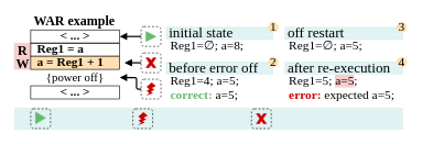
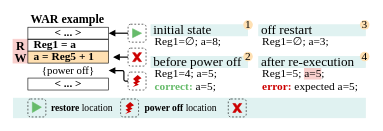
  <mxCell id="0" />
  <mxCell id="1" parent="0" />
  <mxCell id="2" value="" style="rounded=0;whiteSpace=wrap;html=1;labelBackgroundColor=#FFE0B2;fontFamily=Linux Biolinum;fontSource=https%3A%2F%2Ffonts.googleapis.com%2Fcss%3Ffamily%3DLinux%2BBiolinum;fontSize=10;fontColor=#FFB570;fillColor=#F8CECC;strokeWidth=1;strokeColor=#F8CECC;" parent="1" vertex="1"><mxGeometry x="20" y="65" width="25" height="40" as="geometry" /></mxCell>
  <mxCell id="3" value="" style="rounded=0;whiteSpace=wrap;html=1;labelBackgroundColor=#FFE0B2;fontFamily=Linux Biolinum;fontSource=https%3A%2F%2Ffonts.googleapis.com%2Fcss%3Ffamily%3DLinux%2BBiolinum;fontSize=19;fontColor=#FFE0B2;strokeColor=none;strokeWidth=2;fillColor=#E0F2F1;" parent="1" vertex="1"><mxGeometry x="20" y="163" width="590" height="34" as="geometry" /></mxCell>
  <mxCell id="4" value="&lt;div style=&quot;font-size: 20px;&quot;&gt;&lt;span style=&quot;font-size: 20px;&quot;&gt;&lt;b style=&quot;font-size: 20px;&quot;&gt;WAR example&lt;/b&gt;&lt;/span&gt;&lt;/div&gt;" style="text;whiteSpace=wrap;html=1;fontSize=20;fontColor=#000000;verticalAlign=middle;align=left;spacing=0;spacingLeft=5;rounded=1;shadow=0;sketch=0;glass=0;strokeWidth=5;arcSize=4;fontFamily=Linux Biolinum;fontSource=https%3A%2F%2Ffonts.googleapis.com%2Fcss%3Ffamily%3DLinux%2BBiolinum;fillColor=none;strokeColor=none;spacingBottom=6;" parent="1" vertex="1"><mxGeometry x="45" y="20" width="135" height="25" as="geometry" /></mxCell>
  <mxCell id="5" value="&lt;font style=&quot;font-size: 19px;&quot;&gt;&amp;lt; ... &amp;gt;&lt;/font&gt;" style="text;whiteSpace=wrap;html=1;fontSize=19;fontColor=#000000;verticalAlign=middle;spacingLeft=0;spacing=0;align=center;strokeColor=default;fontStyle=1;fontFamily=Inconsolata;" parent="1" vertex="1"><mxGeometry x="45" y="45" width="135" height="20" as="geometry" /></mxCell>
  <mxCell id="6" value="Reg1 = a" style="text;whiteSpace=wrap;html=1;fontSize=19;fontColor=#000000;verticalAlign=middle;spacing=0;spacingLeft=10;fontFamily=Inconsolata;fontStyle=1;strokeColor=default;" parent="1" vertex="1"><mxGeometry x="45" y="65" width="135" height="20" as="geometry" /></mxCell>
- <mxCell id="7" value="a = Reg1 + 1" style="text;whiteSpace=wrap;html=1;fontSize=19;fontColor=#000000;verticalAlign=middle;spacing=0;spacingLeft=10;fontFamily=Inconsolata;fontStyle=1;strokeColor=default;fillColor=#FFE0B2;" parent="1" vertex="1"><mxGeometry x="45" y="85" width="135" height="20" as="geometry" /></mxCell>
+ <mxCell id="7" value="a = Reg5 + 1" style="text;whiteSpace=wrap;html=1;fontSize=19;fontColor=#000000;verticalAlign=middle;spacing=0;spacingLeft=10;fontFamily=Inconsolata;fontStyle=1;strokeColor=default;fillColor=#FFE0B2;" parent="1" vertex="1"><mxGeometry x="45" y="85" width="135" height="20" as="geometry" /></mxCell>
  <mxCell id="8" style="edgeStyle=orthogonalEdgeStyle;rounded=0;orthogonalLoop=1;jettySize=auto;html=1;entryX=1;entryY=0.5;entryDx=0;entryDy=0;fontFamily=Source Code Pro;fontSize=20;fontColor=#006600;strokeWidth=2;exitX=0;exitY=0.5;exitDx=0;exitDy=0;endArrow=block;endFill=1;" parent="1" target="5" edge="1"><mxGeometry relative="1" as="geometry"><mxPoint x="212.5" y="55" as="sourcePoint" /><mxPoint x="187.5" y="95" as="targetPoint" /></mxGeometry></mxCell>
  <mxCell id="9" value="R" style="ellipse;whiteSpace=wrap;html=1;aspect=fixed;shadow=0;labelBackgroundColor=none;sketch=0;fontSize=20;fontColor=#000000;gradientColor=none;align=center;verticalAlign=middle;spacing=0;fontStyle=1;strokeColor=none;fontFamily=Inconsolata;fillColor=none;" parent="1" vertex="1"><mxGeometry x="22.5" y="65" width="20" height="20" as="geometry" /></mxCell>
  <mxCell id="10" value="&lt;div style=&quot;font-size: 18px;&quot;&gt;{power off}&lt;/div&gt;" style="text;whiteSpace=wrap;html=1;fontSize=18;fontColor=#000000;verticalAlign=middle;align=center;spacing=0;spacingLeft=0;fontFamily=Inconsolata;spacingTop=0;spacingBottom=0;" parent="1" vertex="1"><mxGeometry x="45" y="105" width="135" height="25" as="geometry" /></mxCell>
  <mxCell id="11" value="&lt;font style=&quot;font-size: 19px;&quot;&gt;&amp;lt; ... &amp;gt;&lt;/font&gt;" style="text;whiteSpace=wrap;html=1;fontSize=19;fontColor=#000000;verticalAlign=middle;spacingLeft=0;spacing=0;align=center;strokeColor=default;fontStyle=1;fontFamily=Inconsolata;" parent="1" vertex="1"><mxGeometry x="45" y="130" width="135" height="20" as="geometry" /></mxCell>
  <mxCell id="12" value="W" style="ellipse;whiteSpace=wrap;html=1;aspect=fixed;shadow=0;labelBackgroundColor=none;sketch=0;fontSize=20;fontColor=#000000;gradientColor=none;align=center;verticalAlign=middle;spacing=0;fontStyle=1;strokeColor=none;fontFamily=Inconsolata;fillColor=none;" parent="1" vertex="1"><mxGeometry x="22.5" y="85" width="20" height="20" as="geometry" /></mxCell>
  <mxCell id="13" style="edgeStyle=orthogonalEdgeStyle;rounded=0;orthogonalLoop=1;jettySize=auto;html=1;entryX=1;entryY=0.5;entryDx=0;entryDy=0;fontFamily=Source Code Pro;fontSize=20;fontColor=#006600;strokeWidth=2;exitX=0;exitY=0.5;exitDx=0;exitDy=0;endArrow=block;endFill=1;" parent="1" edge="1"><mxGeometry relative="1" as="geometry"><mxPoint x="212.5" y="95" as="sourcePoint" /><mxPoint x="187.5" y="95" as="targetPoint" /></mxGeometry></mxCell>
  <mxCell id="14" style="edgeStyle=orthogonalEdgeStyle;rounded=1;orthogonalLoop=1;jettySize=auto;html=1;entryX=1;entryY=0.5;entryDx=0;entryDy=0;fontFamily=Source Code Pro;fontSize=20;fontColor=#000000;strokeWidth=2;endArrow=block;endFill=1;arcSize=5;exitX=0;exitY=0.5;exitDx=0;exitDy=0;" parent="1" source="20" target="10" edge="1"><mxGeometry relative="1" as="geometry"><Array as="points"><mxPoint x="205.5" y="135" /><mxPoint x="205.5" y="118" /></Array><mxPoint x="212.5" y="135.034" as="sourcePoint" /><mxPoint x="187.5" y="105" as="targetPoint" /></mxGeometry></mxCell>
  <mxCell id="15" value="&lt;font style=&quot;font-size: 19px&quot;&gt;&lt;span style=&quot;font-size: 19px;&quot;&gt;Reg1=∅;&amp;nbsp;&lt;/span&gt;&lt;span style=&quot;font-size: 19px;&quot;&gt;a=8;&lt;/span&gt;&lt;br style=&quot;font-size: 19px&quot;&gt;&lt;/font&gt;" style="text;html=1;strokeColor=none;fillColor=none;align=left;verticalAlign=middle;whiteSpace=wrap;rounded=0;fontFamily=Inconsolata;spacingLeft=5;fontSize=19;" parent="1" vertex="1"><mxGeometry x="250" y="60" width="130" height="20" as="geometry" /></mxCell>
  <mxCell id="16" value="&lt;font style=&quot;font-size: 19px&quot;&gt;&lt;span style=&quot;font-size: 19px;&quot;&gt;Reg1=4;&amp;nbsp;&lt;/span&gt;&lt;span style=&quot;font-size: 19px;&quot;&gt;a=5;&lt;/span&gt;&lt;br style=&quot;font-size: 19px&quot;&gt;&lt;/font&gt;" style="text;html=1;strokeColor=none;fillColor=none;align=left;verticalAlign=middle;whiteSpace=wrap;rounded=0;fontFamily=Inconsolata;spacingLeft=5;fontSize=19;" parent="1" vertex="1"><mxGeometry x="250" y="113" width="130" height="20" as="geometry" /></mxCell>
  <mxCell id="17" value="&lt;font style=&quot;font-size: 19px&quot;&gt;&lt;span style=&quot;font-size: 19px;&quot;&gt;Reg1=5; &lt;/span&gt;&lt;span style=&quot;font-size: 19px;&quot;&gt;&lt;span style=&quot;background-color: rgb(248, 206, 204);&quot;&gt;a=5&lt;/span&gt;;&lt;/span&gt;&lt;br style=&quot;font-size: 19px&quot;&gt;&lt;/font&gt;" style="text;html=1;strokeColor=none;fillColor=none;align=left;verticalAlign=middle;whiteSpace=wrap;rounded=0;fontFamily=Inconsolata;spacingLeft=5;fontSize=19;" parent="1" vertex="1"><mxGeometry x="430" y="113" width="130" height="20" as="geometry" /></mxCell>
  <mxCell id="18" value="" style="group" parent="1" vertex="1" connectable="0"><mxGeometry x="212.5" y="120" width="30" height="30" as="geometry" /></mxCell>
  <mxCell id="19" value="" style="verticalLabelPosition=bottom;verticalAlign=top;html=1;shape=mxgraph.basic.flash;rounded=1;shadow=0;labelBackgroundColor=none;sketch=0;fontSize=20;fontColor=#CC0000;gradientColor=none;fillColor=#CC0000;strokeColor=none;fontFamily=Inconsolata;" parent="18" vertex="1"><mxGeometry x="7.5" y="5" width="15" height="20" as="geometry" /></mxCell>
  <mxCell id="20" value="" style="text;fontSize=20;verticalAlign=middle;align=left;fontStyle=1;spacing=0;spacingLeft=3;html=1;whiteSpace=wrap;horizontal=1;rounded=1;strokeColor=#000000;dashed=1;fontFamily=Source Code Pro;" parent="18" vertex="1"><mxGeometry width="30" height="30" as="geometry" /></mxCell>
  <mxCell id="21" value="" style="group" parent="1" vertex="1" connectable="0"><mxGeometry x="212.5" y="80" width="30" height="30" as="geometry" /></mxCell>
  <mxCell id="22" value="" style="text;fontSize=20;verticalAlign=middle;align=left;fontStyle=1;spacing=0;spacingLeft=3;html=1;whiteSpace=wrap;horizontal=1;rounded=1;strokeColor=#000000;dashed=1;fontFamily=Source Code Pro;" parent="21" vertex="1"><mxGeometry width="30" height="30" as="geometry" /></mxCell>
  <mxCell id="23" value="" style="verticalLabelPosition=bottom;verticalAlign=top;html=1;shape=mxgraph.basic.x;rounded=0;shadow=0;glass=0;labelBackgroundColor=none;sketch=0;fontFamily=Source Code Pro;fontSize=20;fontColor=#000000;strokeWidth=1;gradientColor=none;fillColor=#CC0000;strokeColor=#CC0000;" parent="21" vertex="1"><mxGeometry x="7.5" y="7.5" width="15" height="15" as="geometry" /></mxCell>
  <mxCell id="24" value="" style="group" parent="1" vertex="1" connectable="0"><mxGeometry x="212.5" y="40" width="30" height="30" as="geometry" /></mxCell>
  <mxCell id="25" value="" style="group" parent="24" vertex="1" connectable="0"><mxGeometry width="30" height="30" as="geometry" /></mxCell>
  <mxCell id="26" value="" style="text;fontSize=20;verticalAlign=middle;align=left;fontStyle=1;spacing=0;spacingLeft=3;html=1;whiteSpace=wrap;horizontal=1;rounded=1;strokeColor=#000000;dashed=1;fontFamily=Source Code Pro;" parent="25" vertex="1"><mxGeometry width="30" height="30" as="geometry" /></mxCell>
  <mxCell id="27" value="" style="triangle;whiteSpace=wrap;html=1;rounded=0;shadow=0;glass=0;labelBackgroundColor=none;sketch=0;fontFamily=Linux Biolinum;fontSize=20;fontColor=#000000;strokeWidth=1;gradientColor=none;align=center;verticalAlign=middle;fontSource=https%3A%2F%2Ffonts.googleapis.com%2Fcss%3Ffamily%3DLinux%2BBiolinum;fillColor=#66BB6A;strokeColor=#66BB6A;" parent="25" vertex="1"><mxGeometry x="7.5" y="7.5" width="15" height="15" as="geometry" /></mxCell>
  <mxCell id="28" value="&lt;div style=&quot;font-size: 22px;&quot;&gt;&lt;span style=&quot;font-size: 22px;&quot;&gt;initial state&lt;/span&gt;&lt;/div&gt;" style="text;whiteSpace=wrap;html=1;fontSize=22;fontColor=#000000;verticalAlign=middle;align=left;spacing=0;spacingLeft=5;rounded=1;shadow=0;sketch=0;glass=0;strokeWidth=5;arcSize=4;fontFamily=Linux Biolinum;fontSource=https%3A%2F%2Ffonts.googleapis.com%2Fcss%3Ffamily%3DLinux%2BBiolinum;fillColor=#E0F2F1;strokeColor=none;" parent="1" vertex="1"><mxGeometry x="250" y="40" width="163" height="20" as="geometry" /></mxCell>
- <mxCell id="29" value="&lt;div style=&quot;font-size: 22px;&quot;&gt;&lt;span style=&quot;font-size: 22px;&quot;&gt;before error off&lt;/span&gt;&lt;/div&gt;" style="text;whiteSpace=wrap;html=1;fontSize=22;fontColor=#000000;verticalAlign=middle;align=left;spacing=0;spacingLeft=5;rounded=1;shadow=0;sketch=0;glass=0;strokeWidth=5;arcSize=4;fontFamily=Linux Biolinum;fontSource=https%3A%2F%2Ffonts.googleapis.com%2Fcss%3Ffamily%3DLinux%2BBiolinum;fillColor=#E0F2F1;strokeColor=none;" parent="1" vertex="1"><mxGeometry x="250" y="93" width="163" height="20" as="geometry" /></mxCell>
+ <mxCell id="29" value="&lt;div style=&quot;font-size: 22px;&quot;&gt;&lt;span style=&quot;font-size: 22px;&quot;&gt;before power off&lt;/span&gt;&lt;/div&gt;" style="text;whiteSpace=wrap;html=1;fontSize=22;fontColor=#000000;verticalAlign=middle;align=left;spacing=0;spacingLeft=5;rounded=1;shadow=0;sketch=0;glass=0;strokeWidth=5;arcSize=4;fontFamily=Linux Biolinum;fontSource=https%3A%2F%2Ffonts.googleapis.com%2Fcss%3Ffamily%3DLinux%2BBiolinum;fillColor=#E0F2F1;strokeColor=none;" parent="1" vertex="1"><mxGeometry x="250" y="93" width="163" height="20" as="geometry" /></mxCell>
  <mxCell id="30" value="&lt;div style=&quot;font-size: 22px;&quot;&gt;&lt;span style=&quot;font-size: 22px;&quot;&gt;after re-execution&lt;/span&gt;&lt;/div&gt;" style="text;whiteSpace=wrap;html=1;fontSize=22;fontColor=#000000;verticalAlign=middle;align=left;spacing=0;spacingLeft=5;rounded=1;shadow=0;sketch=0;glass=0;strokeWidth=5;arcSize=4;fontFamily=Linux Biolinum;fontSource=https%3A%2F%2Ffonts.googleapis.com%2Fcss%3Ffamily%3DLinux%2BBiolinum;fillColor=#E0F2F1;strokeColor=none;" parent="1" vertex="1"><mxGeometry x="430" y="93" width="180" height="20" as="geometry" /></mxCell>
  <mxCell id="31" value="&lt;font style=&quot;font-size: 19px&quot;&gt;&lt;b&gt;&lt;font color=&quot;#66bb6a&quot;&gt;correct:&lt;/font&gt;&amp;nbsp;&lt;/b&gt;&lt;font face=&quot;Inconsolata&quot;&gt;a=5;&lt;/font&gt;&lt;br style=&quot;font-size: 19px&quot;&gt;&lt;/font&gt;" style="text;html=1;strokeColor=none;fillColor=none;align=left;verticalAlign=middle;whiteSpace=wrap;rounded=0;fontFamily=Linux Biolinum;spacingLeft=5;fontSize=19;fontSource=https%3A%2F%2Ffonts.googleapis.com%2Fcss%3Ffamily%3DLinux%2BBiolinum;labelBackgroundColor=none;" parent="1" vertex="1"><mxGeometry x="250" y="135" width="160" height="20" as="geometry" /></mxCell>
  <mxCell id="32" value="&lt;font style=&quot;font-size: 19px&quot;&gt;&lt;font color=&quot;#cc0000&quot; style=&quot;font-weight: bold;&quot;&gt;error:&lt;/font&gt;&lt;font style=&quot;font-weight: bold;&quot; color=&quot;#ff3333&quot;&gt;&amp;nbsp;&lt;/font&gt;expected&amp;nbsp;&lt;font style=&quot;&quot; face=&quot;Inconsolata&quot;&gt;a=5;&lt;/font&gt;&lt;br style=&quot;font-size: 19px&quot;&gt;&lt;/font&gt;" style="text;html=1;strokeColor=none;fillColor=none;align=left;verticalAlign=middle;whiteSpace=wrap;rounded=0;fontFamily=Linux Biolinum;spacingLeft=5;fontSize=19;fontSource=https%3A%2F%2Ffonts.googleapis.com%2Fcss%3Ffamily%3DLinux%2BBiolinum;" parent="1" vertex="1"><mxGeometry x="430" y="135" width="180" height="20" as="geometry" /></mxCell>
  <mxCell id="33" value="" style="text;fontSize=20;verticalAlign=middle;align=left;fontStyle=1;spacing=0;spacingLeft=3;html=1;whiteSpace=wrap;horizontal=1;rounded=1;strokeColor=#000000;dashed=1;fontFamily=Source Code Pro;" parent="1" vertex="1"><mxGeometry x="380" y="165" width="30" height="30" as="geometry" /></mxCell>
  <mxCell id="34" value="" style="verticalLabelPosition=bottom;verticalAlign=top;html=1;shape=mxgraph.basic.x;rounded=0;shadow=0;glass=0;labelBackgroundColor=none;sketch=0;fontFamily=Source Code Pro;fontSize=20;fontColor=#000000;strokeWidth=1;gradientColor=none;fillColor=#CC0000;strokeColor=#CC0000;" parent="1" vertex="1"><mxGeometry x="387.5" y="172.5" width="15" height="15" as="geometry" /></mxCell>
  <mxCell id="35" value="" style="verticalLabelPosition=bottom;verticalAlign=top;html=1;shape=mxgraph.basic.flash;rounded=1;shadow=0;labelBackgroundColor=none;sketch=0;fontSize=20;fontColor=#CC0000;gradientColor=none;fillColor=#CC0000;strokeColor=none;fontFamily=Inconsolata;" parent="1" vertex="1"><mxGeometry x="207.5" y="170" width="15" height="20" as="geometry" /></mxCell>
  <mxCell id="36" value="" style="text;fontSize=20;verticalAlign=middle;align=left;fontStyle=1;spacing=0;spacingLeft=3;html=1;whiteSpace=wrap;horizontal=1;rounded=1;strokeColor=#000000;dashed=1;fontFamily=Source Code Pro;" parent="1" vertex="1"><mxGeometry x="200" y="165" width="30" height="30" as="geometry" /></mxCell>
+ <mxCell id="37" value="&lt;b style=&quot;font-size: 16px;&quot;&gt;power off&lt;/b&gt; location" style="text;html=1;align=center;verticalAlign=middle;resizable=0;points=[];autosize=1;strokeColor=none;fontSize=16;fontFamily=Linux Biolinum;fontColor=#000000;fontStyle=0;fontSource=https%3A%2F%2Ffonts.googleapis.com%2Fcss%3Ffamily%3DLinux%2BBiolinum;" parent="1" vertex="1"><mxGeometry x="230" y="170" width="140" height="20" as="geometry" /></mxCell>
  <mxCell id="38" value="" style="text;fontSize=20;verticalAlign=middle;align=left;fontStyle=1;spacing=0;spacingLeft=3;html=1;whiteSpace=wrap;horizontal=1;rounded=1;strokeColor=#000000;dashed=1;fontFamily=Source Code Pro;" parent="1" vertex="1"><mxGeometry x="45" y="165" width="30" height="30" as="geometry" /></mxCell>
  <mxCell id="39" value="" style="triangle;whiteSpace=wrap;html=1;rounded=0;shadow=0;glass=0;labelBackgroundColor=none;sketch=0;fontFamily=Linux Biolinum;fontSize=20;fontColor=#000000;strokeWidth=1;gradientColor=none;align=center;verticalAlign=middle;fontSource=https%3A%2F%2Ffonts.googleapis.com%2Fcss%3Ffamily%3DLinux%2BBiolinum;fillColor=#66BB6A;strokeColor=#66BB6A;" parent="1" vertex="1"><mxGeometry x="52.5" y="170" width="15" height="17.5" as="geometry" /></mxCell>
- <mxCell id="41" value="&lt;font style=&quot;font-size: 19px&quot;&gt;&lt;span style=&quot;font-size: 19px;&quot;&gt;Reg1=∅; a&lt;/span&gt;&lt;span style=&quot;font-size: 19px;&quot;&gt;=5;&lt;/span&gt;&lt;br style=&quot;font-size: 19px&quot;&gt;&lt;/font&gt;" style="text;html=1;strokeColor=none;fillColor=none;align=left;verticalAlign=middle;whiteSpace=wrap;rounded=0;fontFamily=Inconsolata;spacingLeft=5;fontSize=19;" parent="1" vertex="1"><mxGeometry x="430" y="60" width="130" height="20" as="geometry" /></mxCell>
+ <mxCell id="40" value="&lt;font style=&quot;font-size: 16px;&quot;&gt;&lt;b style=&quot;font-size: 16px;&quot;&gt;restore &lt;/b&gt;location&lt;/font&gt;" style="text;html=1;align=center;verticalAlign=middle;resizable=0;points=[];autosize=1;strokeColor=none;fontSize=16;fontFamily=Linux Biolinum;fontColor=#000000;fontStyle=0;fontSource=https%3A%2F%2Ffonts.googleapis.com%2Fcss%3Ffamily%3DLinux%2BBiolinum;" parent="1" vertex="1"><mxGeometry x="75" y="170" width="120" height="20" as="geometry" /></mxCell>
+ <mxCell id="41" value="&lt;font style=&quot;font-size: 19px&quot;&gt;&lt;span style=&quot;font-size: 19px;&quot;&gt;Reg1=∅; a&lt;/span&gt;&lt;span style=&quot;font-size: 19px;&quot;&gt;=3;&lt;/span&gt;&lt;br style=&quot;font-size: 19px&quot;&gt;&lt;/font&gt;" style="text;html=1;strokeColor=none;fillColor=none;align=left;verticalAlign=middle;whiteSpace=wrap;rounded=0;fontFamily=Inconsolata;spacingLeft=5;fontSize=19;" parent="1" vertex="1"><mxGeometry x="430" y="60" width="130" height="20" as="geometry" /></mxCell>
  <mxCell id="42" value="&lt;div style=&quot;font-size: 22px;&quot;&gt;&lt;span style=&quot;font-size: 22px;&quot;&gt;off restart&lt;/span&gt;&lt;/div&gt;" style="text;whiteSpace=wrap;html=1;fontSize=22;fontColor=#000000;verticalAlign=middle;align=left;spacing=0;spacingLeft=5;rounded=1;shadow=0;sketch=0;glass=0;strokeWidth=5;arcSize=4;fontFamily=Linux Biolinum;fontSource=https%3A%2F%2Ffonts.googleapis.com%2Fcss%3Ffamily%3DLinux%2BBiolinum;fillColor=#E0F2F1;strokeColor=none;" parent="1" vertex="1"><mxGeometry x="430" y="40" width="180" height="20" as="geometry" /></mxCell>
  <mxCell id="43" value="2" style="ellipse;whiteSpace=wrap;html=1;aspect=fixed;labelBackgroundColor=none;fontFamily=Linux Biolinum;fontSource=https%3A%2F%2Ffonts.googleapis.com%2Fcss%3Ffamily%3DLinux%2BBiolinum;fontSize=19;fontColor=#000000;strokeColor=none;strokeWidth=2;fillColor=#FFE0B2;spacing=0;spacingLeft=0;" parent="1" vertex="1"><mxGeometry x="405" y="86" width="16" height="16" as="geometry" /></mxCell>
  <mxCell id="44" value="1" style="ellipse;whiteSpace=wrap;html=1;aspect=fixed;labelBackgroundColor=none;fontFamily=Linux Biolinum;fontSource=https%3A%2F%2Ffonts.googleapis.com%2Fcss%3Ffamily%3DLinux%2BBiolinum;fontSize=19;fontColor=#000000;strokeColor=none;strokeWidth=2;fillColor=#FFE0B2;spacing=0;spacingLeft=0;" parent="1" vertex="1"><mxGeometry x="405" y="33" width="16" height="16" as="geometry" /></mxCell>
  <mxCell id="45" value="3" style="ellipse;whiteSpace=wrap;html=1;aspect=fixed;labelBackgroundColor=none;fontFamily=Linux Biolinum;fontSource=https%3A%2F%2Ffonts.googleapis.com%2Fcss%3Ffamily%3DLinux%2BBiolinum;fontSize=19;fontColor=#000000;strokeColor=none;strokeWidth=2;fillColor=#FFE0B2;spacing=0;spacingLeft=0;" parent="1" vertex="1"><mxGeometry x="600" y="33" width="16" height="16" as="geometry" /></mxCell>
  <mxCell id="46" value="4" style="ellipse;whiteSpace=wrap;html=1;aspect=fixed;labelBackgroundColor=none;fontFamily=Linux Biolinum;fontSource=https%3A%2F%2Ffonts.googleapis.com%2Fcss%3Ffamily%3DLinux%2BBiolinum;fontSize=19;fontColor=#000000;strokeColor=none;strokeWidth=2;fillColor=#FFE0B2;spacing=0;spacingLeft=0;" parent="1" vertex="1"><mxGeometry x="600" y="86" width="16" height="16" as="geometry" /></mxCell>
